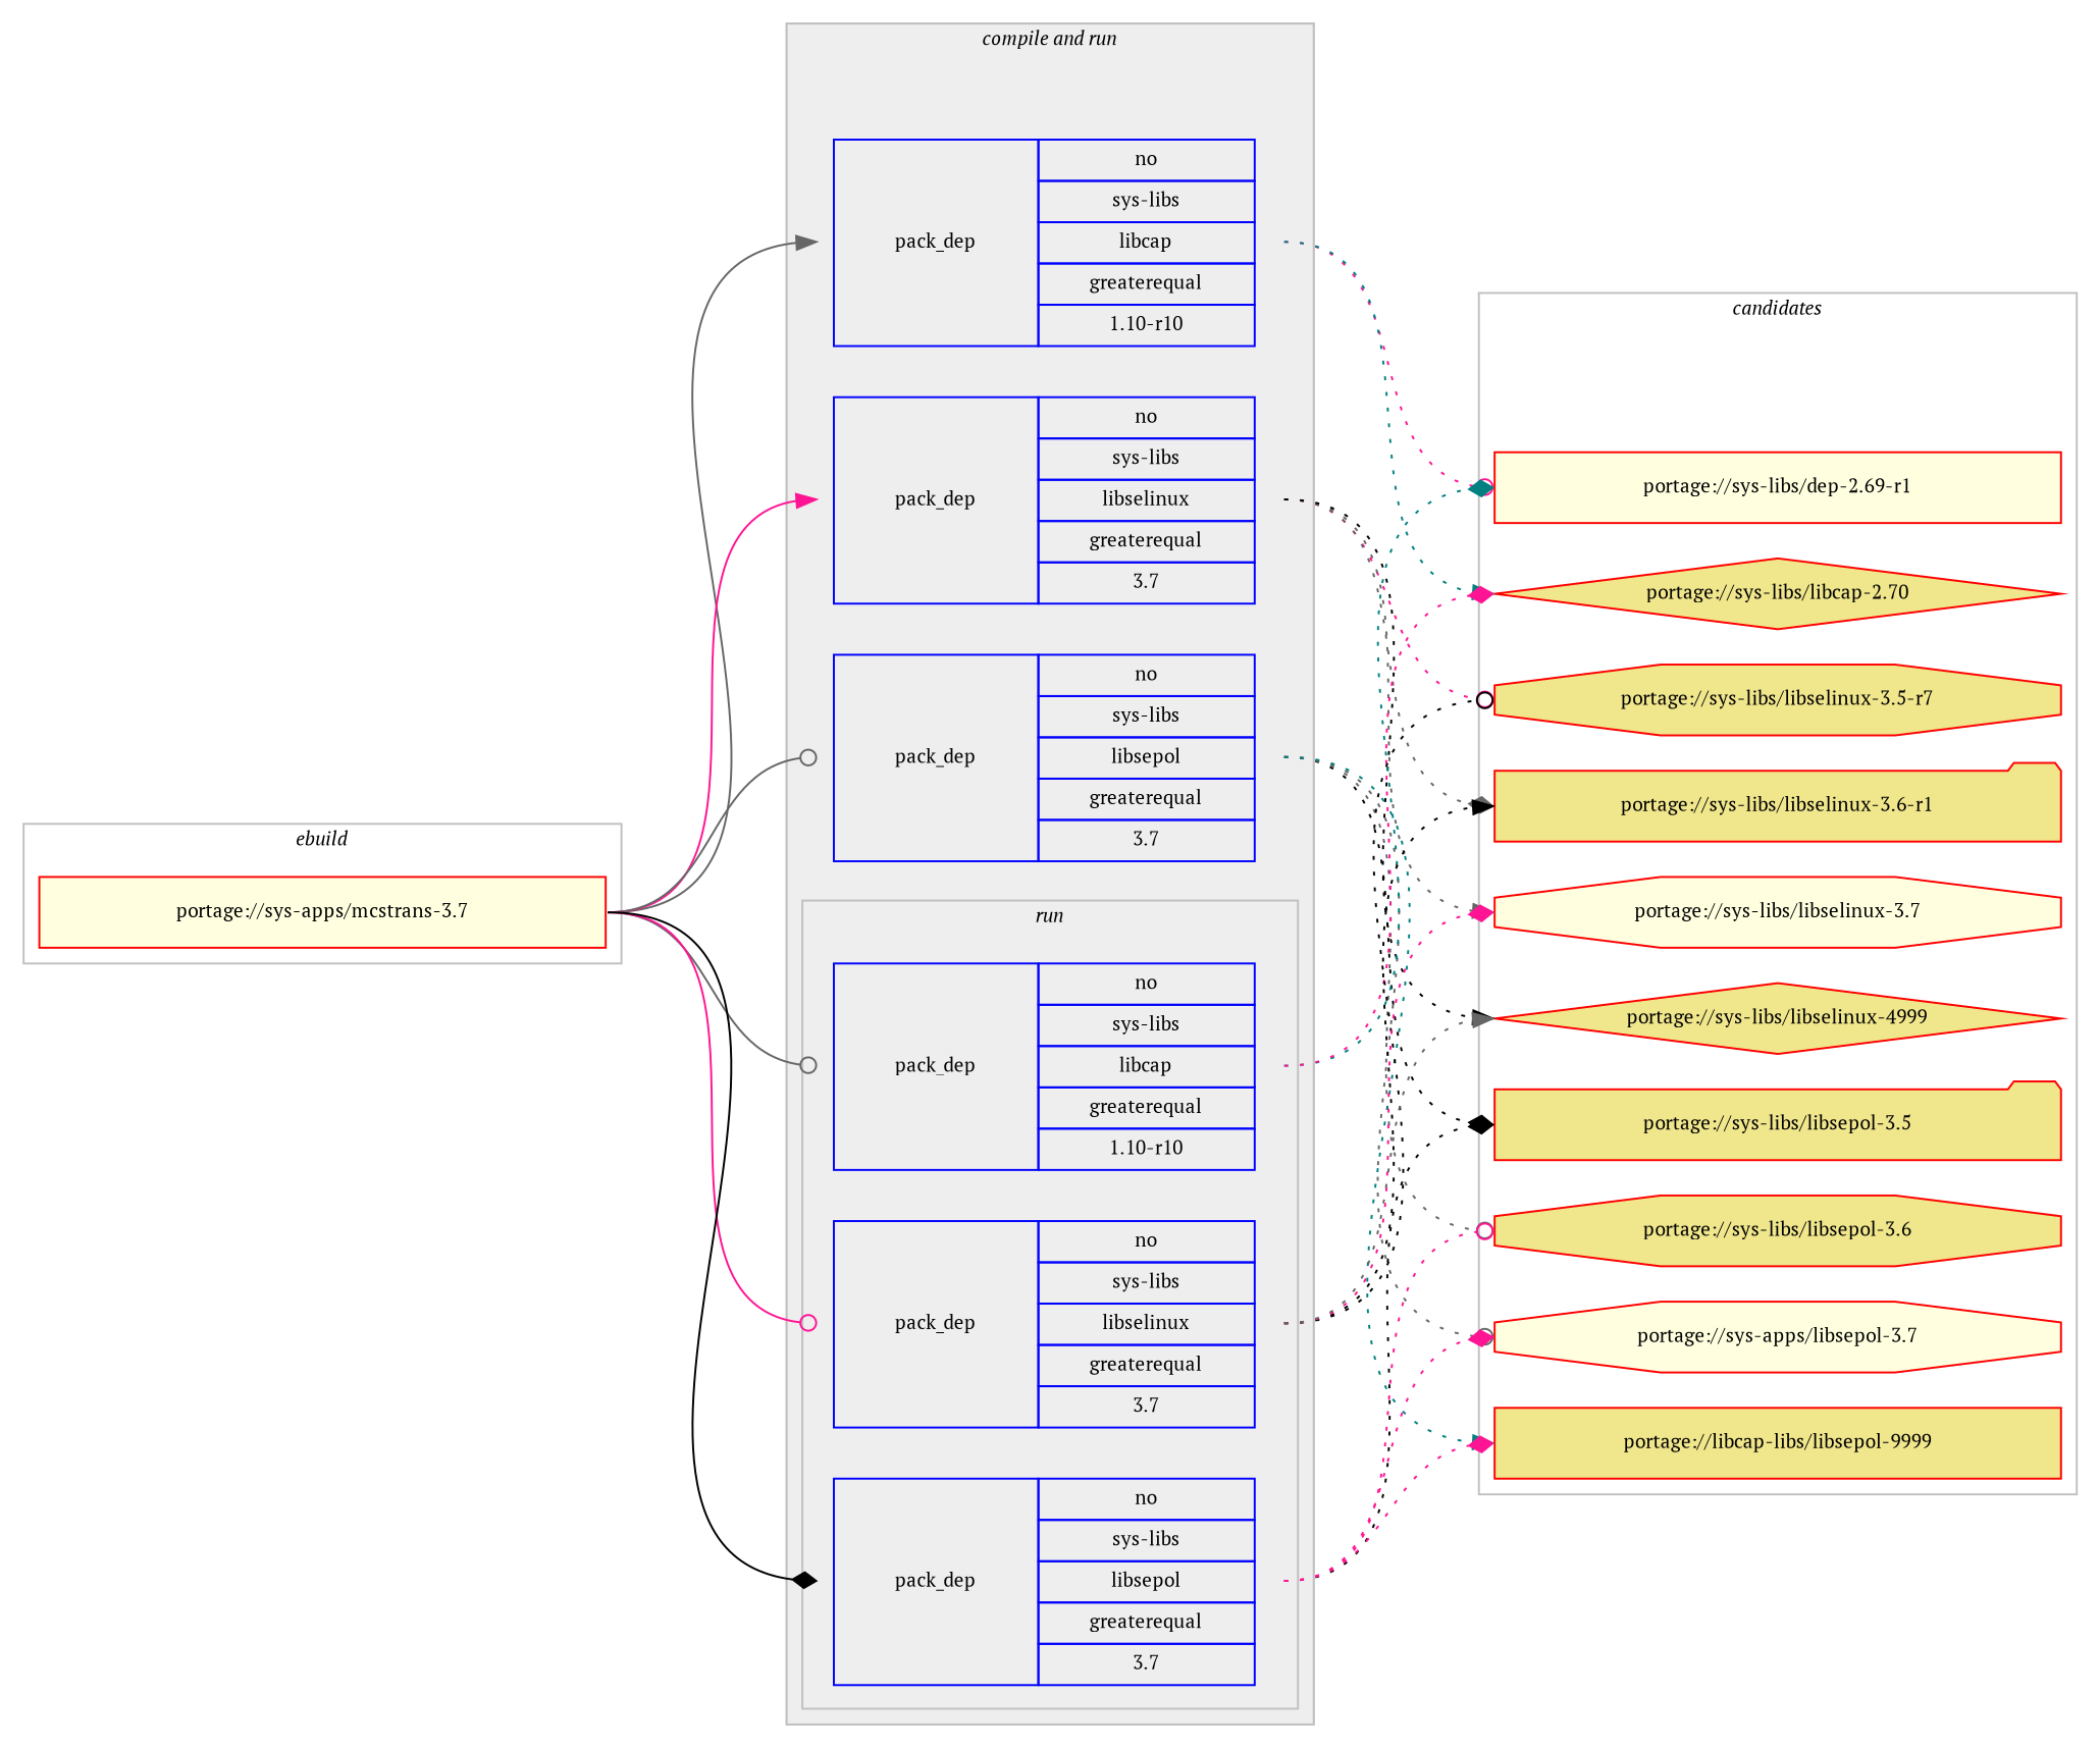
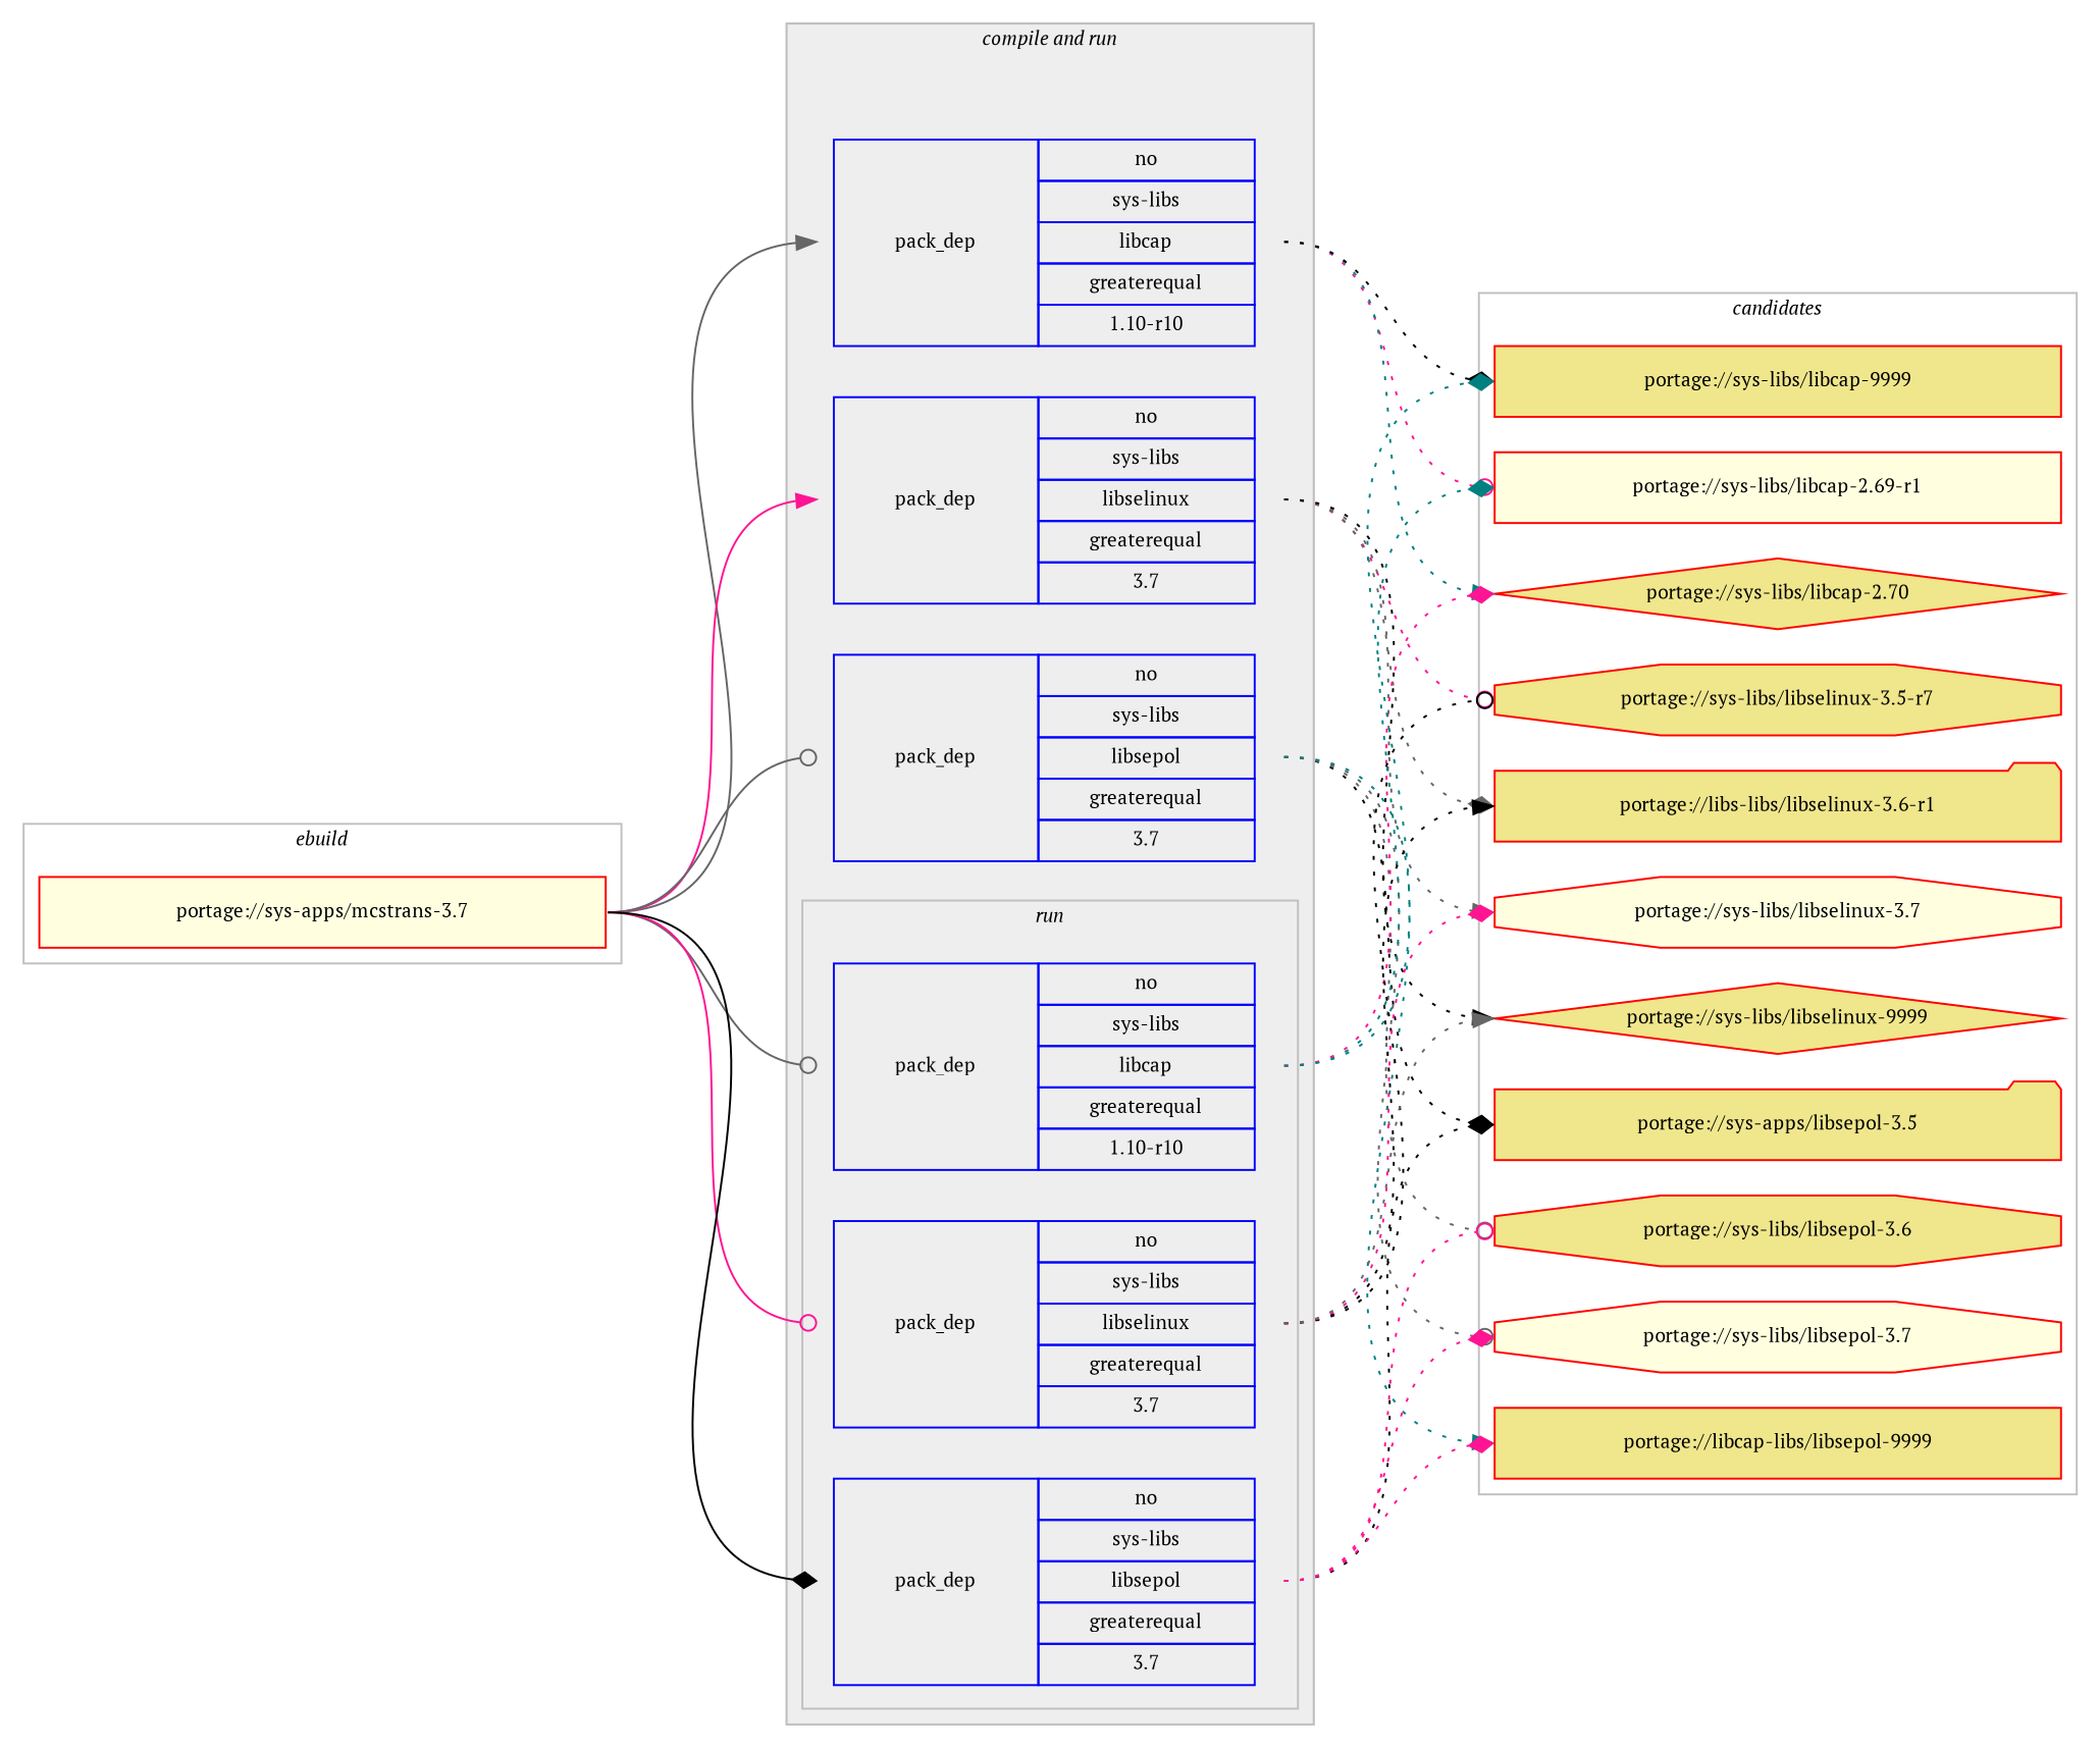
  digraph {
    compound=true
    concentrate=true
    fontname="PT Serif"
    fontsize=10
    newrank=true
    rankdir=LR
    ranksep=1.5
    node [color=red fillcolor=khaki fontname="PT Serif" fontsize=10 shape=none style=filled]
    edge [arrowhead=diamond color=deeppink fontname="PT Serif" headport=w style=dotted tailport=e weight=100]
    n1 [fillcolor=lightyellow label="portage://sys-apps/mcstrans-3.7" shape=box width=4]
    n2 [color=blue label=<<TABLE BORDER="0" CELLBORDER="1" CELLSPACING="0" CELLPADDING="4" WIDTH="220"><TR><TD ROWSPAN="6" CELLPADDING="30">pack_dep</TD></TR><TR><TD WIDTH="110">no</TD></TR><TR><TD>sys-libs</TD></TR><TR><TD>libcap</TD></TR><TR><TD>greaterequal</TD></TR><TR><TD>1.10-r10</TD></TR></TABLE>> fillcolor="" style=""]
    n3 [color=blue label=<<TABLE BORDER="0" CELLBORDER="1" CELLSPACING="0" CELLPADDING="4" WIDTH="220"><TR><TD ROWSPAN="6" CELLPADDING="30">pack_dep</TD></TR><TR><TD WIDTH="110">no</TD></TR><TR><TD>sys-libs</TD></TR><TR><TD>libselinux</TD></TR><TR><TD>greaterequal</TD></TR><TR><TD>3.7</TD></TR></TABLE>> fillcolor="" style=""]
    n4 [color=blue label=<<TABLE BORDER="0" CELLBORDER="1" CELLSPACING="0" CELLPADDING="4" WIDTH="220"><TR><TD ROWSPAN="6" CELLPADDING="30">pack_dep</TD></TR><TR><TD WIDTH="110">no</TD></TR><TR><TD>sys-libs</TD></TR><TR><TD>libsepol</TD></TR><TR><TD>greaterequal</TD></TR><TR><TD>3.7</TD></TR></TABLE>> fillcolor="" style=""]
    n5 [color=blue label=<<TABLE BORDER="0" CELLBORDER="1" CELLSPACING="0" CELLPADDING="4" WIDTH="220"><TR><TD ROWSPAN="6" CELLPADDING="30">pack_dep</TD></TR><TR><TD WIDTH="110">no</TD></TR><TR><TD>sys-libs</TD></TR><TR><TD>libcap</TD></TR><TR><TD>greaterequal</TD></TR><TR><TD>1.10-r10</TD></TR></TABLE>> fillcolor="" style=""]
    n6 [color=blue label=<<TABLE BORDER="0" CELLBORDER="1" CELLSPACING="0" CELLPADDING="4" WIDTH="220"><TR><TD ROWSPAN="6" CELLPADDING="30">pack_dep</TD></TR><TR><TD WIDTH="110">no</TD></TR><TR><TD>sys-libs</TD></TR><TR><TD>libselinux</TD></TR><TR><TD>greaterequal</TD></TR><TR><TD>3.7</TD></TR></TABLE>> fillcolor="" style=""]
    n7 [color=blue label=<<TABLE BORDER="0" CELLBORDER="1" CELLSPACING="0" CELLPADDING="4" WIDTH="220"><TR><TD ROWSPAN="6" CELLPADDING="30">pack_dep</TD></TR><TR><TD WIDTH="110">no</TD></TR><TR><TD>sys-libs</TD></TR><TR><TD>libsepol</TD></TR><TR><TD>greaterequal</TD></TR><TR><TD>3.7</TD></TR></TABLE>> fillcolor="" style=""]
-   n8 [fillcolor=lightyellow label="portage://sys-libs/dep-2.69-r1" shape=box width=4]
+   n8 [fillcolor=lightyellow label="portage://sys-libs/libcap-2.69-r1" shape=box width=4]
    n9 [label="portage://sys-libs/libcap-2.70" shape=diamond width=4]
+   n10 [label="portage://sys-libs/libcap-9999" shape=box width=4]
    n11 [label="portage://sys-libs/libselinux-3.5-r7" shape=octagon width=4]
-   n12 [label="portage://sys-libs/libselinux-3.6-r1" shape=folder width=4]
+   n12 [label="portage://libs-libs/libselinux-3.6-r1" shape=folder width=4]
    n13 [fillcolor=lightyellow label="portage://sys-libs/libselinux-3.7" shape=octagon width=4]
-   n14 [label="portage://sys-libs/libselinux-4999" shape=diamond width=4]
-   n15 [label="portage://sys-libs/libsepol-3.5" shape=folder width=4]
+   n14 [label="portage://sys-libs/libselinux-9999" shape=diamond width=4]
+   n15 [label="portage://sys-apps/libsepol-3.5" shape=folder width=4]
    n16 [label="portage://sys-libs/libsepol-3.6" shape=octagon width=4]
-   n17 [fillcolor=lightyellow label="portage://sys-apps/libsepol-3.7" shape=octagon width=4]
+   n17 [fillcolor=lightyellow label="portage://sys-libs/libsepol-3.7" shape=octagon width=4]
    n18 [label="portage://libcap-libs/libsepol-9999" shape=box width=4]
    subgraph cluster_1 {
      color=gray
      label=<<i>dependencies</i>>
      subgraph cluster_2 {
        color=gray
        fillcolor="#eeeeee"
        label=<<i>compile</i>>
        style=filled
        subgraph sub_3 {
          color=gray
          fillcolor="#eeeeee"
          label=<<i>compile</i>>
          style=filled
          n2
        }
        subgraph sub_4 {
          color=gray
          fillcolor="#eeeeee"
          label=<<i>compile</i>>
          style=filled
          n3
        }
        subgraph sub_5 {
          color=gray
          fillcolor="#eeeeee"
          label=<<i>compile</i>>
          style=filled
          n4
        }
      }
      subgraph cluster_6 {
        color=gray
        fillcolor="#eeeeee"
        label=<<i>compile and run</i>>
        style=filled
      }
      subgraph cluster_7 {
        color=gray
        fillcolor="#eeeeee"
        label=<<i>run</i>>
        style=filled
        subgraph sub_8 {
          color=gray
          fillcolor="#eeeeee"
          label=<<i>run</i>>
          style=filled
          n5
        }
        subgraph sub_9 {
          color=gray
          fillcolor="#eeeeee"
          label=<<i>run</i>>
          style=filled
          n6
        }
        subgraph sub_10 {
          color=gray
          fillcolor="#eeeeee"
          label=<<i>run</i>>
          style=filled
          n7
        }
      }
    }
    subgraph cluster_11 {
      color=gray
      label=<<i>ebuild</i>>
      rank=same
      n1
    }
    subgraph cluster_12 {
      color=gray
      label=<<i>candidates</i>>
      rank=same
      subgraph sub_13 {
        color=black
        label=<<i>candidates</i>>
        nodesep=1
        rank=same
        n8
        n9
+       n10
      }
      subgraph sub_14 {
        color=black
        label=<<i>candidates</i>>
        nodesep=1
        rank=same
        n11
        n12
        n13
        n14
      }
      subgraph sub_15 {
        color=black
        label=<<i>candidates</i>>
        nodesep=1
        rank=same
        n15
        n16
        n17
        n18
      }
      subgraph sub_16 {
        color=black
        label=<<i>candidates</i>>
        nodesep=1
        rank=same
        n8
        n9
+       n10
      }
      subgraph sub_17 {
        color=black
        label=<<i>candidates</i>>
        nodesep=1
        rank=same
        n11
        n12
        n13
        n14
      }
      subgraph sub_18 {
        color=black
        label=<<i>candidates</i>>
        nodesep=1
        rank=same
        n15
        n16
        n17
        n18
      }
    }
    n1 -> n2 [arrowhead=normal color=gray40 style=solid weight=20]
    n1 -> n3 [arrowhead=normal style=solid weight=20]
    n1 -> n4 [arrowhead=odot color=gray40 style=solid weight=20]
    n1 -> n5 [arrowhead=odot color=gray40 style=solid weight=20]
    n1 -> n6 [arrowhead=odot style=solid weight=20]
    n1 -> n7 [color=black style=solid weight=20]
    n2 -> n8 [arrowhead=odot]
    n2 -> n9 [arrowhead=normal color=teal]
+   n2 -> n10 [color=black]
    n3 -> n11 [arrowhead=odot]
    n3 -> n12 [color=gray40]
    n3 -> n13 [arrowhead=normal color=gray40]
    n3 -> n14 [arrowhead=normal color=black]
    n4 -> n15 [color=black]
    n4 -> n16 [arrowhead=odot color=gray40]
    n4 -> n17 [arrowhead=odot color=gray40]
    n4 -> n18 [arrowhead=normal color=teal]
    n5 -> n8 [color=teal]
    n5 -> n9
+   n5 -> n10 [color=teal]
    n6 -> n11 [arrowhead=odot color=black]
    n6 -> n12 [arrowhead=normal color=black]
    n6 -> n13
    n6 -> n14 [arrowhead=normal color=gray40]
    n7 -> n15 [color=black]
    n7 -> n16 [arrowhead=odot]
    n7 -> n17
    n7 -> n18
  }
